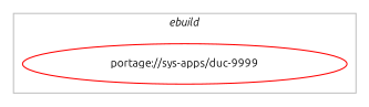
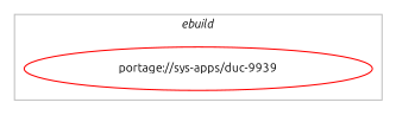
  digraph {
    compound=true
    concentrate=true
    fontname=Ubuntu
    fontsize=10
    newrank=true
    rankdir=LR
    ranksep=1.5
-   n1 [color=red fontname=Ubuntu fontsize=10 label="portage://sys-apps/duc-9999" width=4]
+   n1 [color=red fontname=Ubuntu fontsize=10 label="portage://sys-apps/duc-9939" width=4]
    subgraph cluster_1 {
      color=gray
      label=<<i>ebuild</i>>
      n1
    }
    subgraph cluster_2 {
      color=gray
      label=<<i>dependencies</i>>
      subgraph cluster_3 {
        color=gray
        fillcolor="#eeeeee"
        label=<<i>compile</i>>
        style=filled
      }
      subgraph cluster_4 {
        color=gray
        fillcolor="#eeeeee"
        label=<<i>compile and run</i>>
        style=filled
      }
      subgraph cluster_5 {
        color=gray
        fillcolor="#eeeeee"
        label=<<i>run</i>>
        style=filled
      }
    }
    subgraph cluster_6 {
      color=gray
      label=<<i>candidates</i>>
      rank=same
    }
  }
